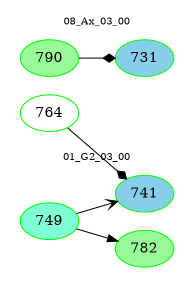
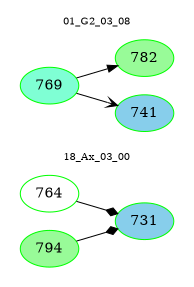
  digraph {
    rankdir=LR
    node [color=green fillcolor=skyblue style=filled]
    edge [arrowhead=diamond color=black]
    n1 [fillcolor=white label=764]
    n2 [label=731]
-   n3 [fillcolor=palegreen label=790]
-   n4 [fillcolor=aquamarine label=749]
+   n3 [fillcolor=palegreen label=794]
+   n4 [fillcolor=aquamarine label=769]
    n5 [label=741]
    n6 [fillcolor=palegreen label=782]
    subgraph cluster_1 {
      color=white
      fontsize=10
-     label="08_Ax_03_00"
+     label="18_Ax_03_00"
      n1
      n2
      n3
    }
    subgraph cluster_2 {
      color=white
      fontsize=10
-     label="01_G2_03_00"
+     label="01_G2_03_08"
      n4
      n5
      n6
    }
-   n1 -> n5
+   n1 -> n2
    n3 -> n2
    n4 -> n5 [arrowhead=vee]
    n4 -> n6 [arrowhead=normal]
  }
